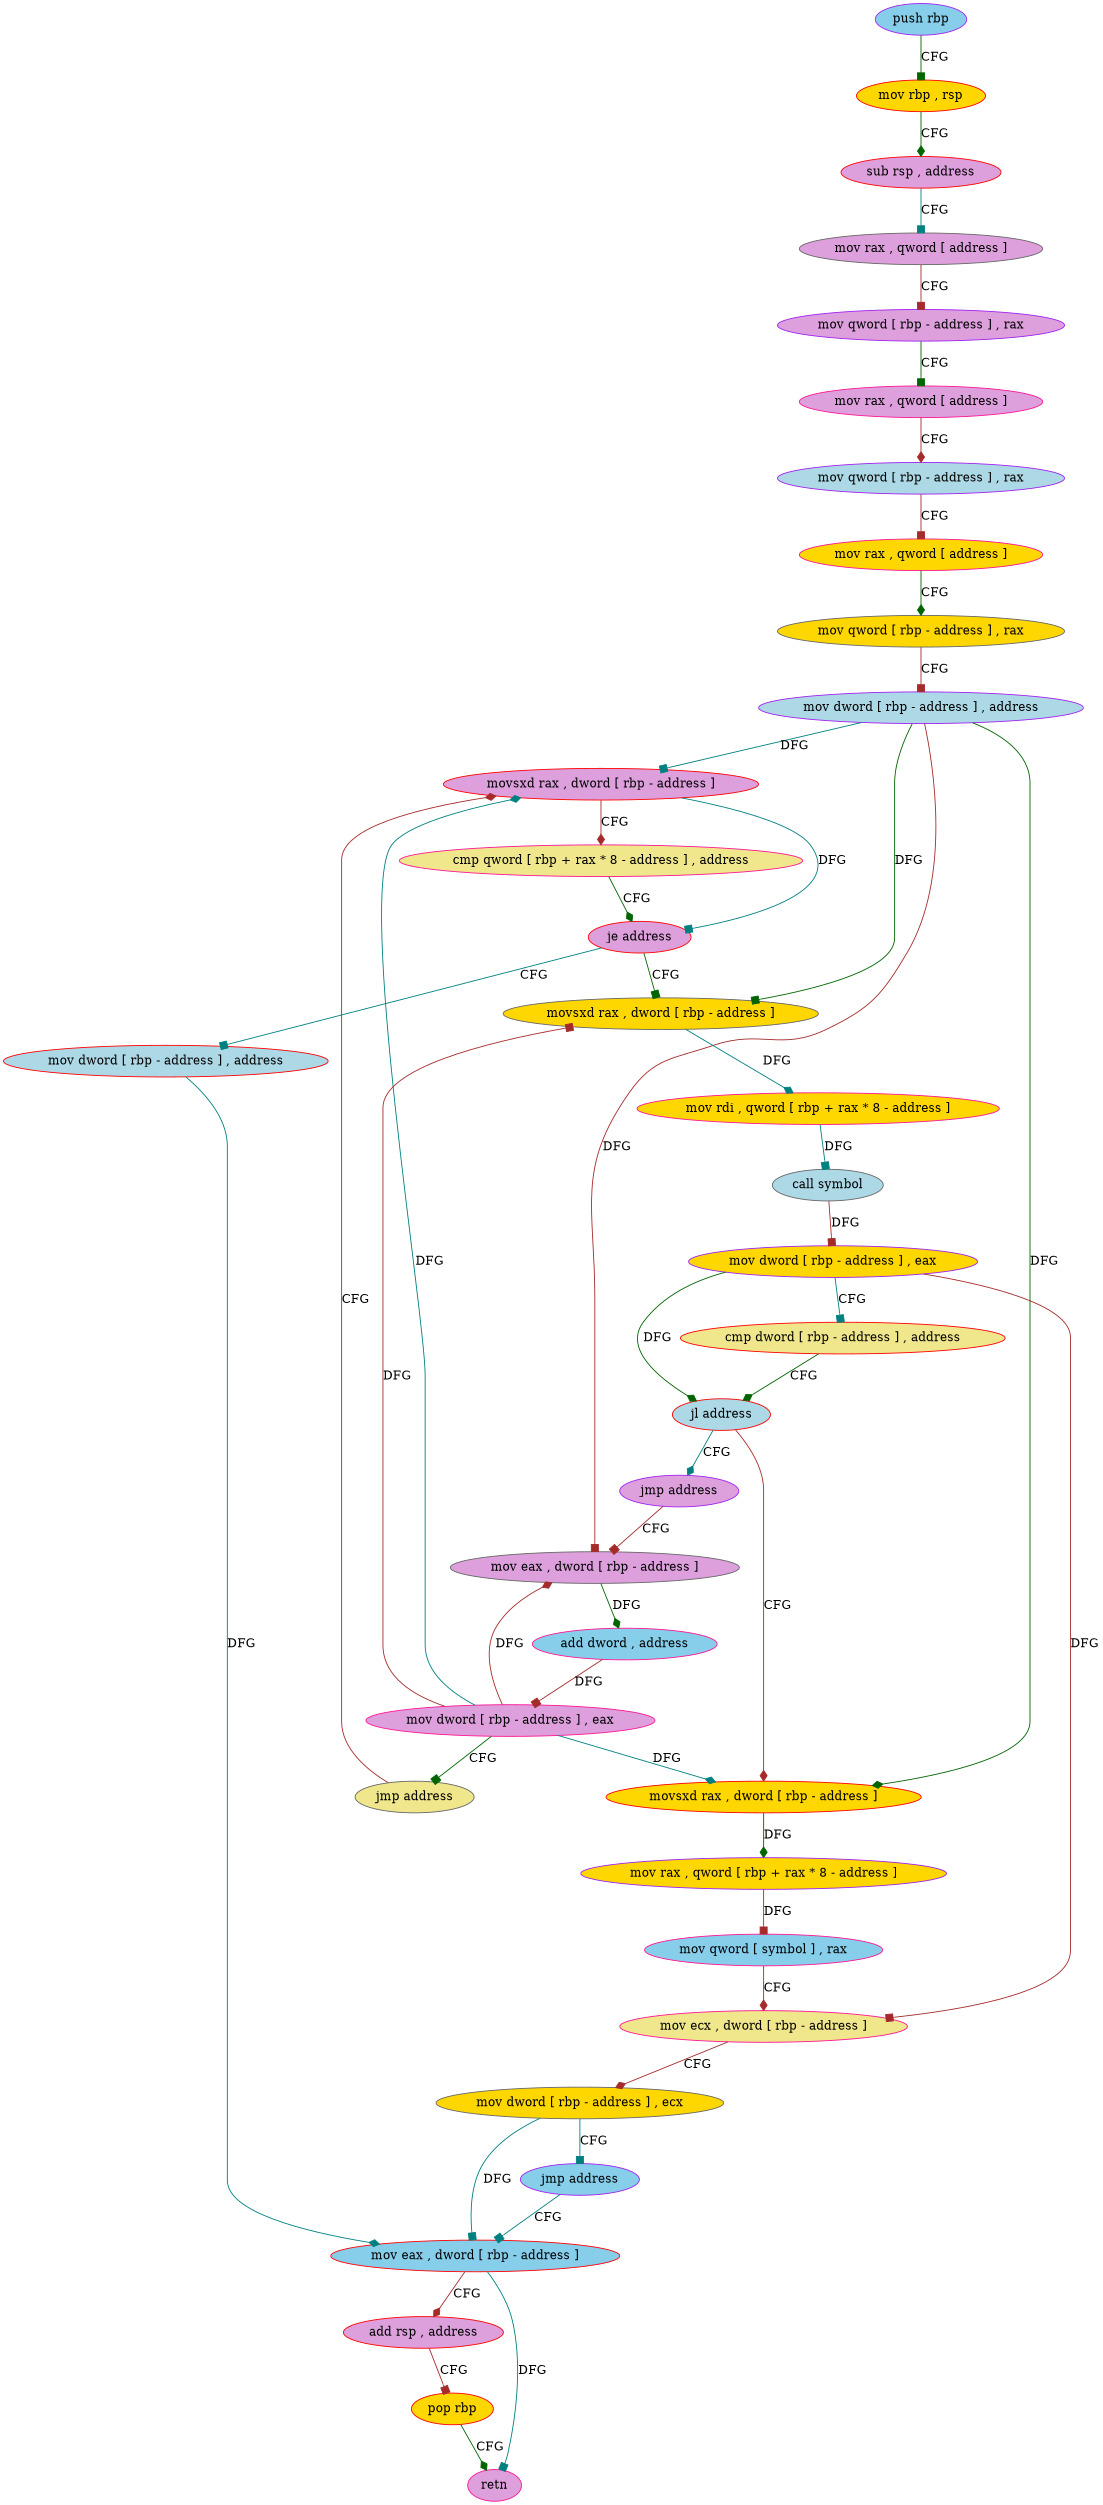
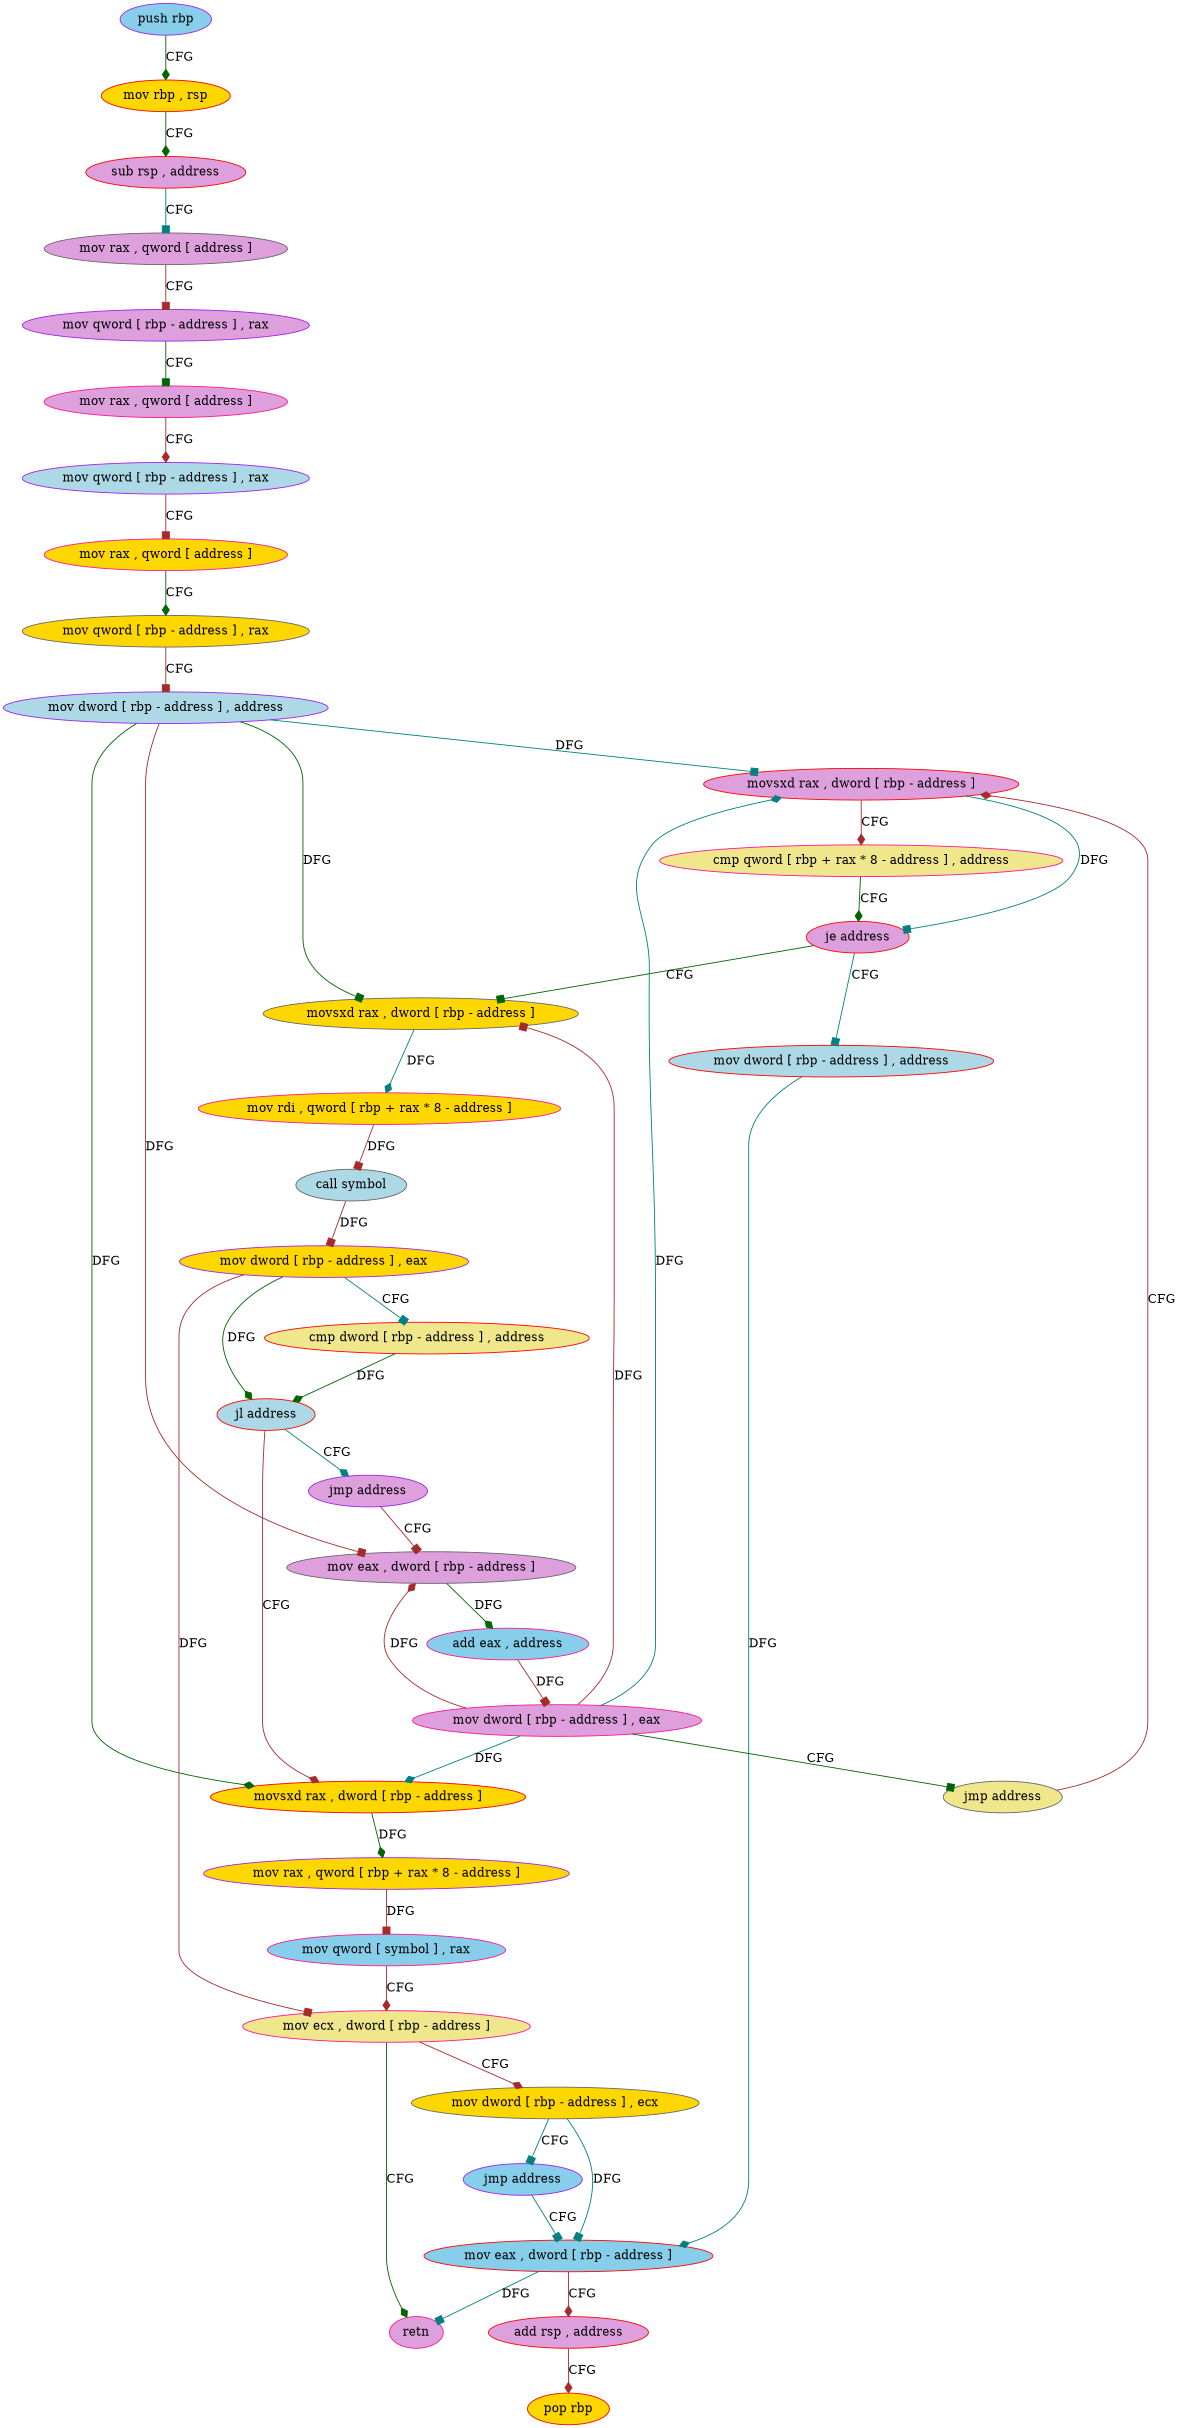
  digraph {
    node [color=red fillcolor=plum style=filled]
    edge [arrowhead=box color=brown]
    n1 [color=purple fillcolor=skyblue label="push rbp"]
    n2 [fillcolor=gold label="mov rbp , rsp"]
    n3 [label="sub rsp , address"]
    n4 [color=gray40 label="mov rax , qword [ address ]"]
    n5 [color=purple label="mov qword [ rbp - address ] , rax"]
    n6 [color=deeppink label="mov rax , qword [ address ]"]
    n7 [color=purple fillcolor=lightblue label="mov qword [ rbp - address ] , rax"]
    n8 [color=deeppink fillcolor=gold label="mov rax , qword [ address ]"]
    n9 [color=gray40 fillcolor=gold label="mov qword [ rbp - address ] , rax"]
    n10 [color=purple fillcolor=lightblue label="mov dword [ rbp - address ] , address"]
    n11 [label="movsxd rax , dword [ rbp - address ]"]
    n12 [color=gray40 fillcolor=gold label="movsxd rax , dword [ rbp - address ]"]
    n13 [fillcolor=gold label="movsxd rax , dword [ rbp - address ]"]
    n14 [color=gray40 label="mov eax , dword [ rbp - address ]"]
    n15 [color=deeppink fillcolor=khaki label="cmp qword [ rbp + rax * 8 - address ] , address"]
    n16 [label="je address"]
    n17 [color=deeppink fillcolor=gold label="mov rdi , qword [ rbp + rax * 8 - address ]"]
    n18 [color=purple fillcolor=gold label="mov rax , qword [ rbp + rax * 8 - address ]"]
-   n19 [color=deeppink fillcolor=skyblue label="add dword , address"]
+   n19 [color=deeppink fillcolor=skyblue label="add eax , address"]
    n20 [fillcolor=lightblue label="mov dword [ rbp - address ] , address"]
    n21 [fillcolor=skyblue label="mov eax , dword [ rbp - address ]"]
    n22 [label="add rsp , address"]
    n23 [color=deeppink label=retn]
    n24 [fillcolor=gold label="pop rbp"]
    n25 [color=gray40 fillcolor=lightblue label="call symbol"]
    n26 [color=purple fillcolor=gold label="mov dword [ rbp - address ] , eax"]
    n27 [fillcolor=khaki label="cmp dword [ rbp - address ] , address"]
    n28 [fillcolor=lightblue label="jl address"]
    n29 [color=deeppink fillcolor=khaki label="mov ecx , dword [ rbp - address ]"]
    n30 [color=purple label="jmp address"]
    n31 [color=gray40 fillcolor=gold label="mov dword [ rbp - address ] , ecx"]
    n32 [color=deeppink fillcolor=skyblue label="mov qword [ symbol ] , rax"]
    n33 [color=deeppink label="mov dword [ rbp - address ] , eax"]
    n34 [color=purple fillcolor=skyblue label="jmp address"]
    n35 [color=gray40 fillcolor=khaki label="jmp address"]
-   n1 -> n2 [color=darkgreen label=CFG]
+   n1 -> n2 [arrowhead=diamond color=darkgreen label=CFG]
    n2 -> n3 [arrowhead=diamond color=darkgreen label=CFG]
    n3 -> n4 [color=teal label=CFG]
    n4 -> n5 [label=CFG]
    n5 -> n6 [color=darkgreen label=CFG]
    n6 -> n7 [arrowhead=diamond label=CFG]
    n7 -> n8 [label=CFG]
    n8 -> n9 [arrowhead=diamond color=darkgreen label=CFG]
    n9 -> n10 [label=CFG]
    n10 -> n11 [color=teal label=DFG]
    n10 -> n12 [color=darkgreen label=DFG]
    n10 -> n13 [arrowhead=diamond color=darkgreen label=DFG]
    n10 -> n14 [label=DFG]
    n11 -> n15 [arrowhead=diamond label=CFG]
    n11 -> n16 [color=teal label=DFG]
    n12 -> n17 [arrowhead=diamond color=teal label=DFG]
    n13 -> n18 [arrowhead=diamond color=darkgreen label=DFG]
    n14 -> n19 [arrowhead=diamond color=darkgreen label=DFG]
    n15 -> n16 [arrowhead=diamond color=darkgreen label=CFG]
    n16 -> n12 [color=darkgreen label=CFG]
    n16 -> n20 [color=teal label=CFG]
-   n17 -> n25 [color=teal label=DFG]
+   n17 -> n25 [label=DFG]
    n18 -> n32 [label=DFG]
    n19 -> n33 [label=DFG]
    n20 -> n21 [arrowhead=diamond color=teal label=DFG]
    n21 -> n22 [arrowhead=diamond label=CFG]
    n21 -> n23 [color=teal label=DFG]
-   n22 -> n24 [label=CFG]
-   n24 -> n23 [arrowhead=diamond color=darkgreen label=CFG]
+   n22 -> n24 [arrowhead=diamond label=CFG]
+   n29 -> n23 [arrowhead=diamond color=darkgreen label=CFG]
    n25 -> n26 [label=DFG]
    n26 -> n27 [color=teal label=CFG]
    n26 -> n28 [arrowhead=diamond color=darkgreen label=DFG]
    n26 -> n29 [label=DFG]
-   n27 -> n28 [arrowhead=diamond color=darkgreen label=CFG]
+   n27 -> n28 [arrowhead=diamond color=darkgreen label=DFG]
    n28 -> n13 [arrowhead=diamond label=CFG]
    n28 -> n30 [arrowhead=diamond color=teal label=CFG]
    n29 -> n31 [arrowhead=diamond label=CFG]
    n30 -> n14 [label=CFG]
    n31 -> n21 [color=teal label=DFG]
    n31 -> n34 [color=teal label=CFG]
    n32 -> n29 [arrowhead=diamond label=CFG]
    n33 -> n11 [arrowhead=diamond color=teal label=DFG]
    n33 -> n12 [label=DFG]
    n33 -> n13 [arrowhead=diamond color=teal label=DFG]
    n33 -> n14 [arrowhead=diamond label=DFG]
    n33 -> n35 [color=darkgreen label=CFG]
    n34 -> n21 [color=teal label=CFG]
    n35 -> n11 [arrowhead=diamond label=CFG]
  }
